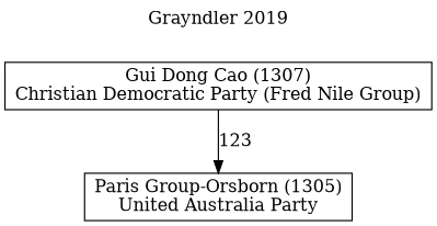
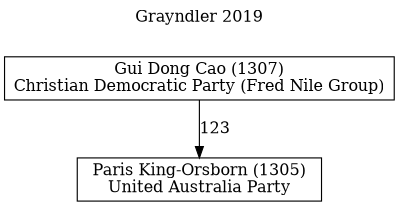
  digraph {
    label="Grayndler 2019"
    labelloc=t
    mclimit=10
    node [shape=box]
-   n1 [label="Paris Group-Orsborn (1305)\nUnited Australia Party"]
+   n1 [label="Paris King-Orsborn (1305)\nUnited Australia Party"]
    n2 [label="Gui Dong Cao (1307)\nChristian Democratic Party (Fred Nile Group)"]
    n2 -> n1 [label=123]
  }
